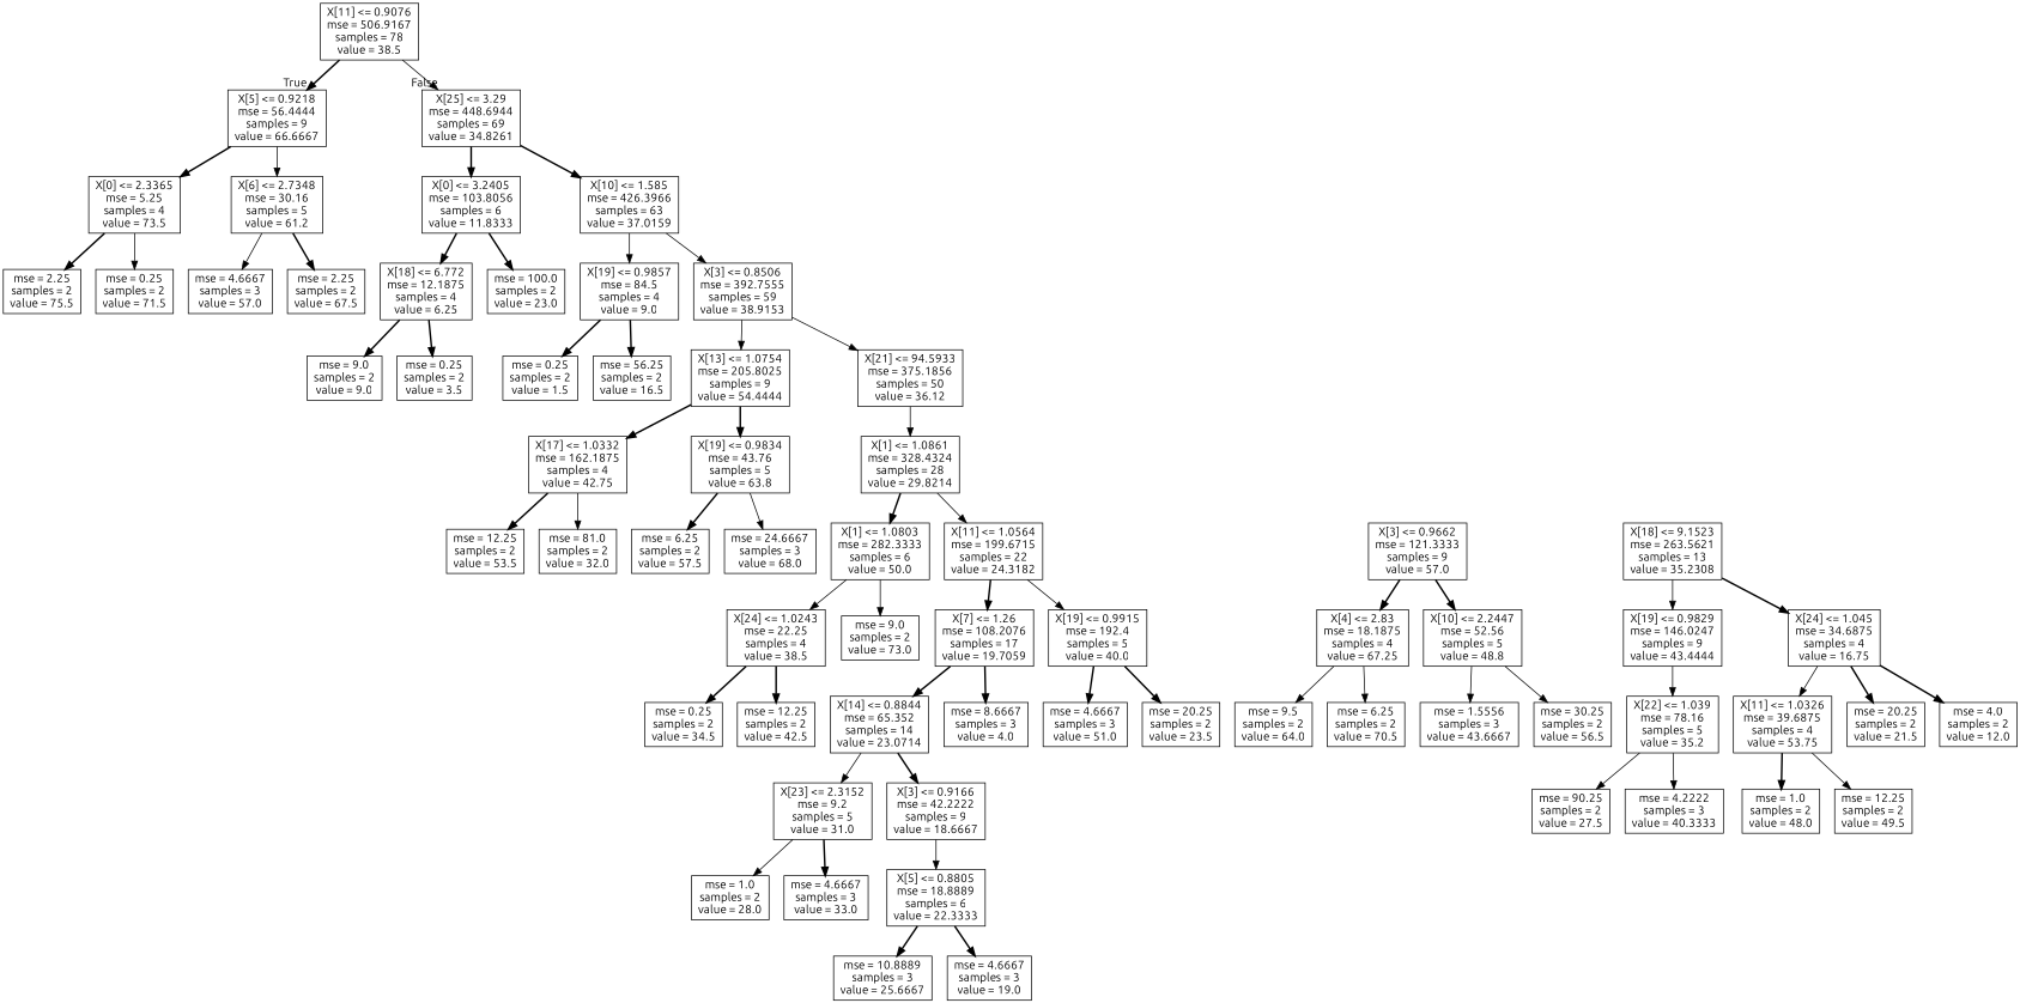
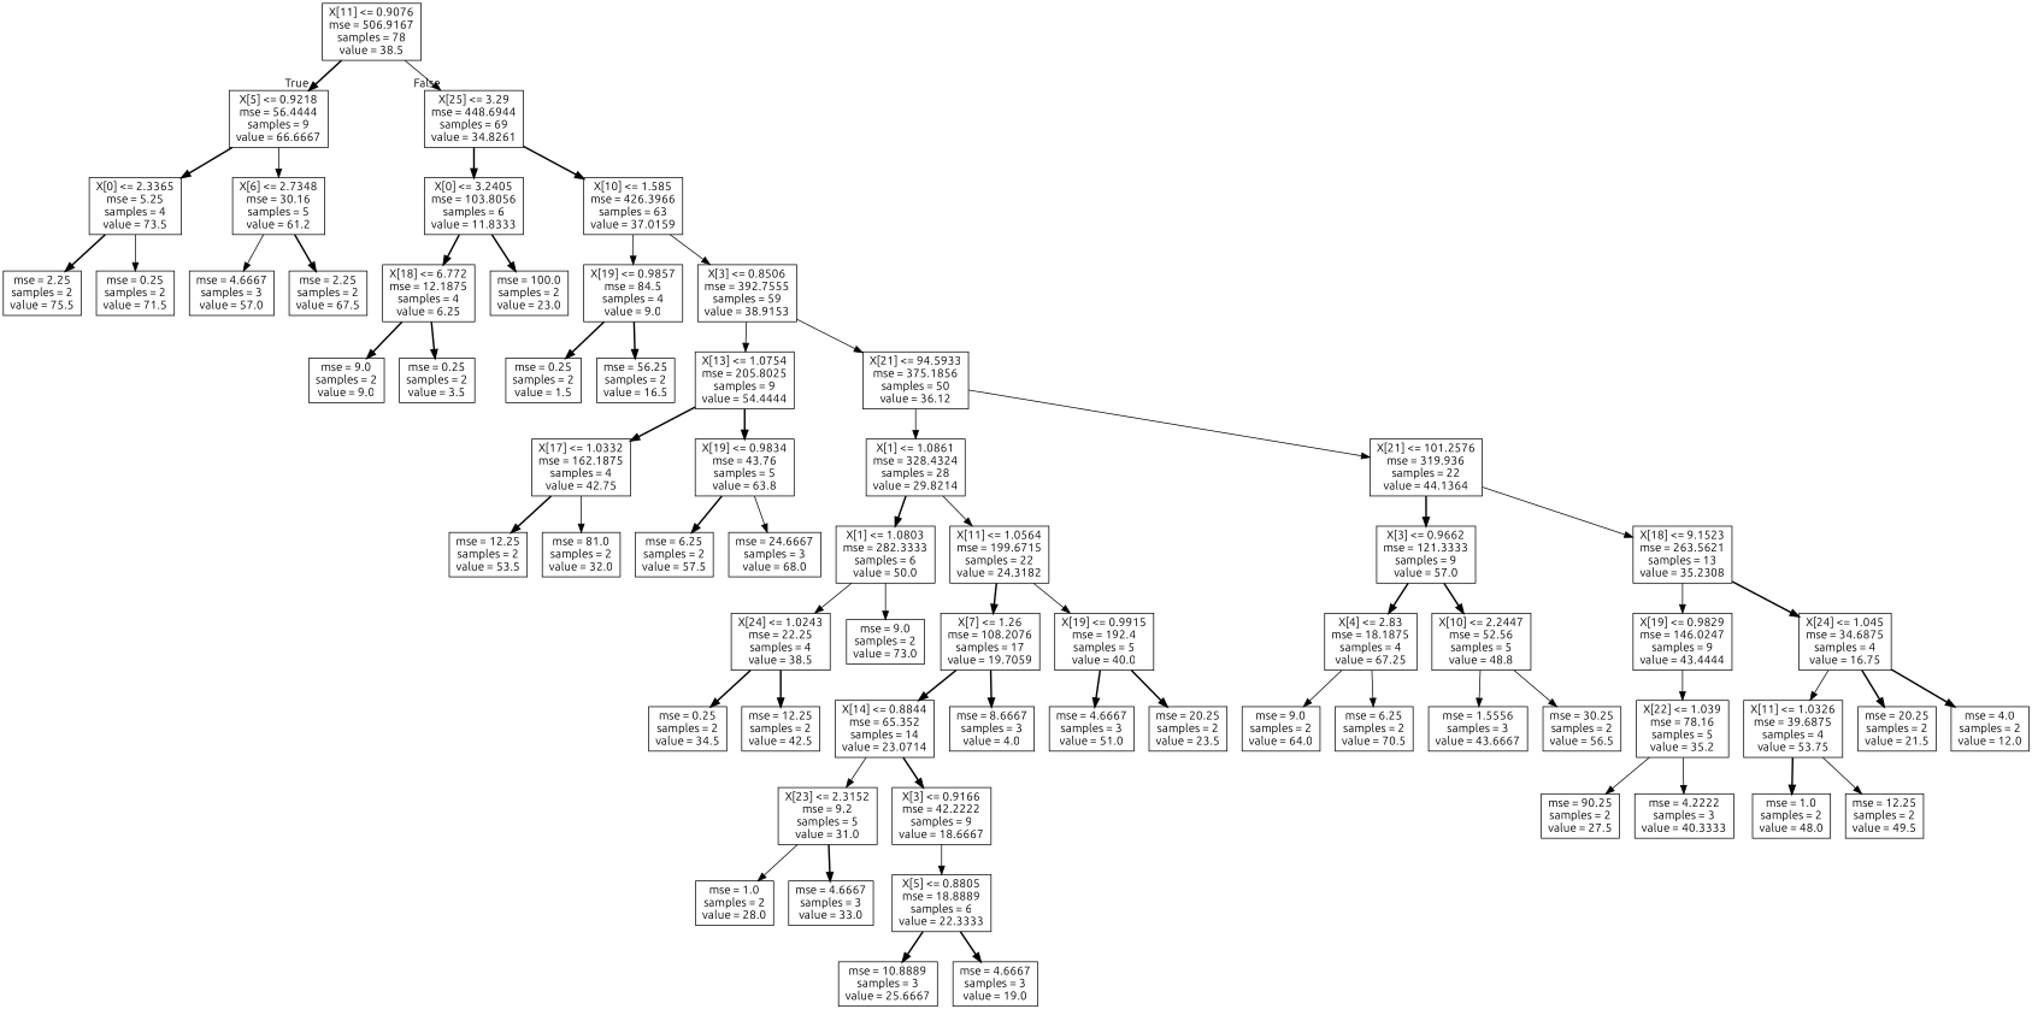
  digraph {
    fontname=Ubuntu
    node [fontname=Ubuntu shape=box]
    edge [fontname=Ubuntu style=bold]
    n1 [label="X[11] <= 0.9076\nmse = 506.9167\nsamples = 78\nvalue = 38.5"]
    n2 [label="X[5] <= 0.9218\nmse = 56.4444\nsamples = 9\nvalue = 66.6667"]
    n3 [label="X[25] <= 3.29\nmse = 448.6944\nsamples = 69\nvalue = 34.8261"]
    n4 [label="X[0] <= 2.3365\nmse = 5.25\nsamples = 4\nvalue = 73.5"]
    n5 [label="X[6] <= 2.7348\nmse = 30.16\nsamples = 5\nvalue = 61.2"]
    n6 [label="X[0] <= 3.2405\nmse = 103.8056\nsamples = 6\nvalue = 11.8333"]
    n7 [label="X[10] <= 1.585\nmse = 426.3966\nsamples = 63\nvalue = 37.0159"]
    n8 [label="mse = 2.25\nsamples = 2\nvalue = 75.5"]
    n9 [label="mse = 0.25\nsamples = 2\nvalue = 71.5"]
    n10 [label="mse = 4.6667\nsamples = 3\nvalue = 57.0"]
    n11 [label="mse = 2.25\nsamples = 2\nvalue = 67.5"]
    n12 [label="X[18] <= 6.772\nmse = 12.1875\nsamples = 4\nvalue = 6.25"]
    n13 [label="mse = 100.0\nsamples = 2\nvalue = 23.0"]
    n14 [label="X[19] <= 0.9857\nmse = 84.5\nsamples = 4\nvalue = 9.0"]
    n15 [label="X[3] <= 0.8506\nmse = 392.7555\nsamples = 59\nvalue = 38.9153"]
    n16 [label="mse = 9.0\nsamples = 2\nvalue = 9.0"]
    n17 [label="mse = 0.25\nsamples = 2\nvalue = 3.5"]
    n18 [label="mse = 0.25\nsamples = 2\nvalue = 1.5"]
    n19 [label="mse = 56.25\nsamples = 2\nvalue = 16.5"]
    n20 [label="X[13] <= 1.0754\nmse = 205.8025\nsamples = 9\nvalue = 54.4444"]
    n21 [label="X[21] <= 94.5933\nmse = 375.1856\nsamples = 50\nvalue = 36.12"]
    n22 [label="X[17] <= 1.0332\nmse = 162.1875\nsamples = 4\nvalue = 42.75"]
    n23 [label="X[19] <= 0.9834\nmse = 43.76\nsamples = 5\nvalue = 63.8"]
    n24 [label="X[1] <= 1.0861\nmse = 328.4324\nsamples = 28\nvalue = 29.8214"]
+   n25 [label="X[21] <= 101.2576\nmse = 319.936\nsamples = 22\nvalue = 44.1364"]
    n26 [label="mse = 12.25\nsamples = 2\nvalue = 53.5"]
    n27 [label="mse = 81.0\nsamples = 2\nvalue = 32.0"]
    n28 [label="mse = 6.25\nsamples = 2\nvalue = 57.5"]
    n29 [label="mse = 24.6667\nsamples = 3\nvalue = 68.0"]
    n30 [label="X[1] <= 1.0803\nmse = 282.3333\nsamples = 6\nvalue = 50.0"]
    n31 [label="X[11] <= 1.0564\nmse = 199.6715\nsamples = 22\nvalue = 24.3182"]
    n32 [label="X[3] <= 0.9662\nmse = 121.3333\nsamples = 9\nvalue = 57.0"]
    n33 [label="X[18] <= 9.1523\nmse = 263.5621\nsamples = 13\nvalue = 35.2308"]
    n34 [label="X[24] <= 1.0243\nmse = 22.25\nsamples = 4\nvalue = 38.5"]
    n35 [label="mse = 9.0\nsamples = 2\nvalue = 73.0"]
    n36 [label="X[7] <= 1.26\nmse = 108.2076\nsamples = 17\nvalue = 19.7059"]
    n37 [label="X[19] <= 0.9915\nmse = 192.4\nsamples = 5\nvalue = 40.0"]
    n38 [label="mse = 0.25\nsamples = 2\nvalue = 34.5"]
    n39 [label="mse = 12.25\nsamples = 2\nvalue = 42.5"]
    n40 [label="X[14] <= 0.8844\nmse = 65.352\nsamples = 14\nvalue = 23.0714"]
    n41 [label="mse = 8.6667\nsamples = 3\nvalue = 4.0"]
    n42 [label="mse = 4.6667\nsamples = 3\nvalue = 51.0"]
    n43 [label="mse = 20.25\nsamples = 2\nvalue = 23.5"]
    n44 [label="X[23] <= 2.3152\nmse = 9.2\nsamples = 5\nvalue = 31.0"]
    n45 [label="X[3] <= 0.9166\nmse = 42.2222\nsamples = 9\nvalue = 18.6667"]
    n46 [label="mse = 1.0\nsamples = 2\nvalue = 28.0"]
    n47 [label="mse = 4.6667\nsamples = 3\nvalue = 33.0"]
    n48 [label="X[5] <= 0.8805\nmse = 18.8889\nsamples = 6\nvalue = 22.3333"]
    n49 [label="mse = 10.8889\nsamples = 3\nvalue = 25.6667"]
    n50 [label="mse = 4.6667\nsamples = 3\nvalue = 19.0"]
    n51 [label="X[4] <= 2.83\nmse = 18.1875\nsamples = 4\nvalue = 67.25"]
    n52 [label="X[10] <= 2.2447\nmse = 52.56\nsamples = 5\nvalue = 48.8"]
    n53 [label="X[19] <= 0.9829\nmse = 146.0247\nsamples = 9\nvalue = 43.4444"]
    n54 [label="X[24] <= 1.045\nmse = 34.6875\nsamples = 4\nvalue = 16.75"]
-   n55 [label="mse = 9.5\nsamples = 2\nvalue = 64.0"]
+   n55 [label="mse = 9.0\nsamples = 2\nvalue = 64.0"]
    n56 [label="mse = 6.25\nsamples = 2\nvalue = 70.5"]
    n57 [label="mse = 1.5556\nsamples = 3\nvalue = 43.6667"]
    n58 [label="mse = 30.25\nsamples = 2\nvalue = 56.5"]
    n59 [label="X[22] <= 1.039\nmse = 78.16\nsamples = 5\nvalue = 35.2"]
    n60 [label="X[11] <= 1.0326\nmse = 39.6875\nsamples = 4\nvalue = 53.75"]
    n61 [label="mse = 20.25\nsamples = 2\nvalue = 21.5"]
    n62 [label="mse = 4.0\nsamples = 2\nvalue = 12.0"]
    n63 [label="mse = 90.25\nsamples = 2\nvalue = 27.5"]
    n64 [label="mse = 4.2222\nsamples = 3\nvalue = 40.3333"]
    n65 [label="mse = 1.0\nsamples = 2\nvalue = 48.0"]
    n66 [label="mse = 12.25\nsamples = 2\nvalue = 49.5"]
    n1 -> n2 [headlabel=True labelangle=45 labeldistance=2.5]
    n1 -> n3 [headlabel=False labelangle=-45 labeldistance=2.5 style=solid]
    n2 -> n4
    n2 -> n5 [style=solid]
    n3 -> n6
    n3 -> n7
    n4 -> n8
    n4 -> n9 [style=solid]
    n5 -> n10 [style=solid]
    n5 -> n11
    n6 -> n12
    n6 -> n13
    n7 -> n14 [style=solid]
    n7 -> n15 [style=solid]
    n12 -> n16
    n12 -> n17
    n14 -> n18
    n14 -> n19
    n15 -> n20 [style=solid]
    n15 -> n21 [style=solid]
    n20 -> n22
    n20 -> n23
    n21 -> n24 [style=solid]
+   n21 -> n25 [style=solid]
    n22 -> n26
    n22 -> n27 [style=solid]
    n23 -> n28
    n23 -> n29 [style=solid]
    n24 -> n30
    n24 -> n31 [style=solid]
+   n25 -> n32
+   n25 -> n33 [style=solid]
    n30 -> n34 [style=solid]
    n30 -> n35 [style=solid]
    n31 -> n36
    n31 -> n37 [style=solid]
    n32 -> n51
    n32 -> n52
    n33 -> n53 [style=solid]
    n33 -> n54
    n34 -> n38
    n34 -> n39
    n36 -> n40
    n36 -> n41
    n37 -> n42
    n37 -> n43
    n40 -> n44 [style=solid]
    n40 -> n45
    n44 -> n46 [style=solid]
    n44 -> n47
    n45 -> n48 [style=solid]
    n48 -> n49
    n48 -> n50
    n51 -> n55 [style=solid]
    n51 -> n56 [style=solid]
    n52 -> n57 [style=solid]
    n52 -> n58 [style=solid]
    n53 -> n59 [style=solid]
    n54 -> n60 [style=solid]
    n54 -> n61
    n54 -> n62
    n59 -> n63 [style=solid]
    n59 -> n64 [style=solid]
    n60 -> n65
    n60 -> n66 [style=solid]
  }
